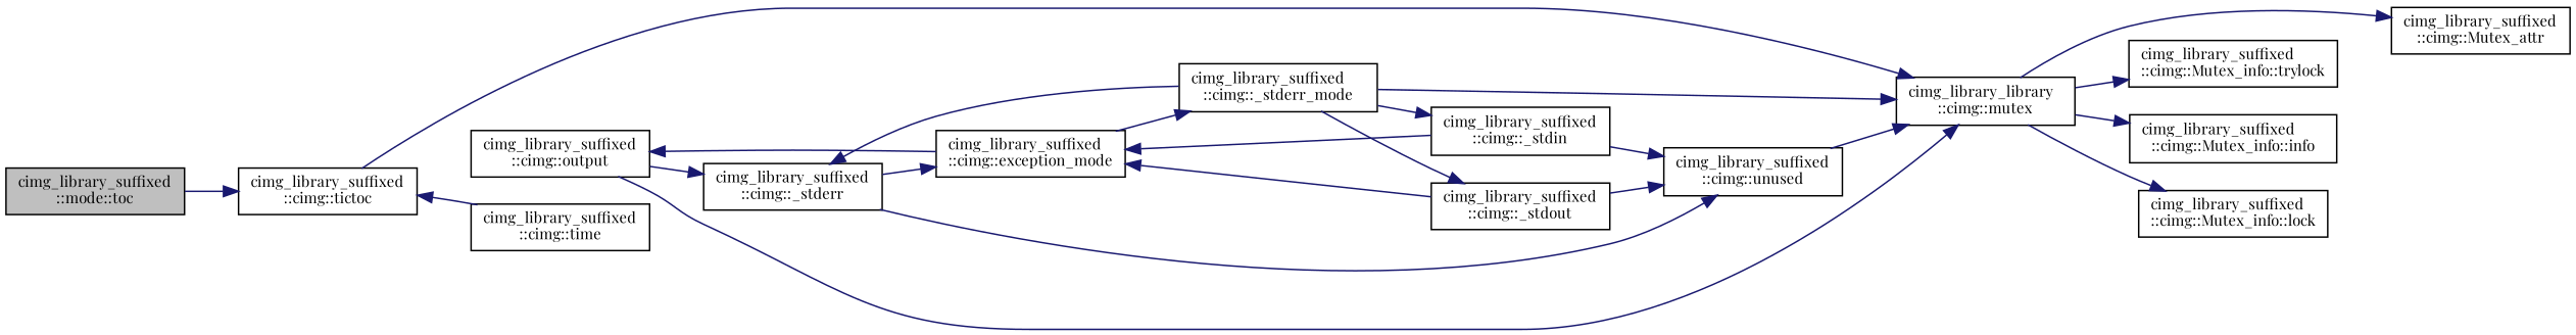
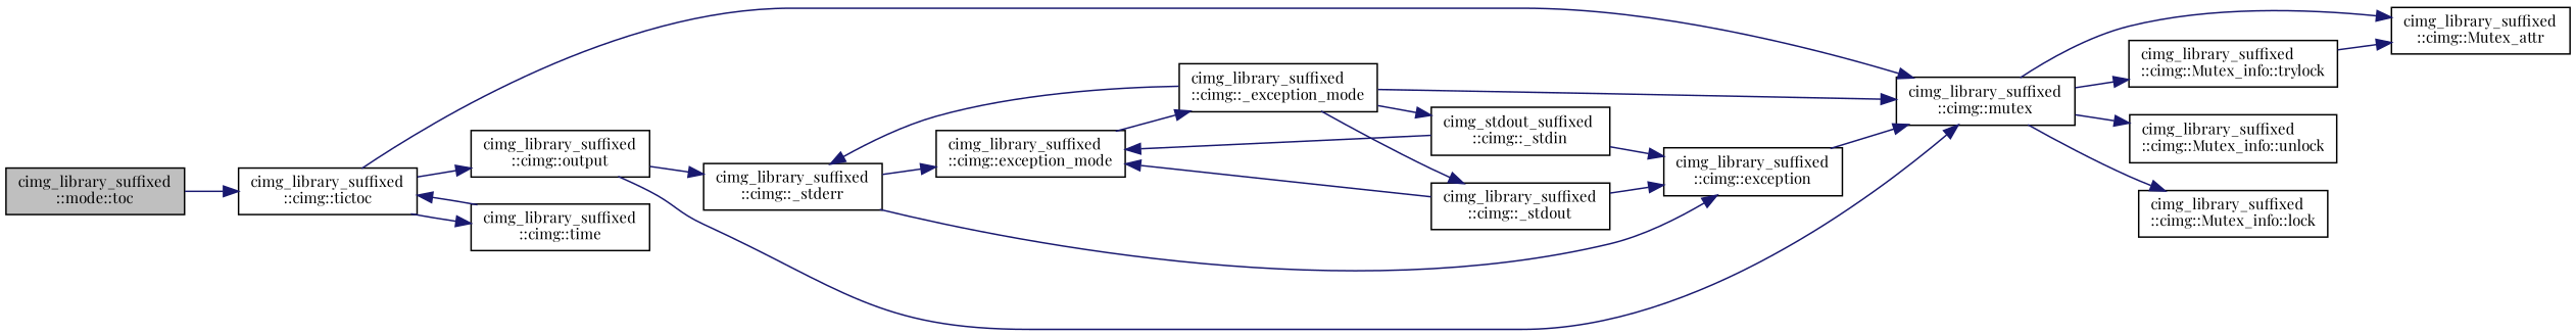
  digraph {
    fontname="Playfair Display"
    rankdir=LR
    node [color=black fillcolor=white fontname="Playfair Display" fontsize=10 shape=record style=filled]
    edge [color=midnightblue fontname="Playfair Display" fontsize=10 labelfontname=Helvetica labelfontsize=10 style=solid]
    n1 [fillcolor=grey75 fontcolor=black height=0.2 label="cimg_library_suffixed\l::mode::toc" width=0.4]
    n2 [height=0.2 label="cimg_library_suffixed\l::cimg::tictoc" width=0.4]
-   n3 [height=0.2 label="cimg_library_library\l::cimg::mutex" width=0.4]
+   n3 [height=0.2 label="cimg_library_suffixed\l::cimg::mutex" width=0.4]
    n4 [height=0.2 label="cimg_library_suffixed\l::cimg::time" width=0.4]
    n5 [height=0.2 label="cimg_library_suffixed\l::cimg::output" width=0.4]
    n6 [height=0.2 label="cimg_library_suffixed\l::cimg::Mutex_attr" width=0.4]
-   n7 [height=0.2 label="cimg_library_suffixed\l::cimg::Mutex_info::info" width=0.4]
+   n7 [height=0.2 label="cimg_library_suffixed\l::cimg::Mutex_info::unlock" width=0.4]
    n8 [height=0.2 label="cimg_library_suffixed\l::cimg::Mutex_info::lock" width=0.4]
    n9 [height=0.2 label="cimg_library_suffixed\l::cimg::Mutex_info::trylock" width=0.4]
    n10 [height=0.2 label="cimg_library_suffixed\l::cimg::_stderr" width=0.4]
-   n11 [height=0.2 label="cimg_library_suffixed\l::cimg::unused" width=0.4]
+   n11 [height=0.2 label="cimg_library_suffixed\l::cimg::exception" width=0.4]
    n12 [height=0.2 label="cimg_library_suffixed\l::cimg::exception_mode" width=0.4]
-   n13 [height=0.2 label="cimg_library_suffixed\l::cimg::_stderr_mode" width=0.4]
-   n14 [height=0.2 label="cimg_library_suffixed\l::cimg::_stdin" width=0.4]
+   n13 [height=0.2 label="cimg_library_suffixed\l::cimg::_exception_mode" width=0.4]
+   n14 [height=0.2 label="cimg_stdout_suffixed\l::cimg::_stdin" width=0.4]
    n15 [height=0.2 label="cimg_library_suffixed\l::cimg::_stdout" width=0.4]
    n1 -> n2
    n2 -> n3
-   n12 -> n5
+   n2 -> n4
+   n2 -> n5
    n3 -> n6
    n3 -> n7
    n3 -> n8
    n3 -> n9
    n4 -> n2
    n5 -> n3
    n5 -> n10
+   n9 -> n6
    n10 -> n11
    n10 -> n12
    n11 -> n3
    n12 -> n13
    n13 -> n3
    n13 -> n10
    n13 -> n14
    n13 -> n15
    n14 -> n11
    n14 -> n12
    n15 -> n11
    n15 -> n12
  }
